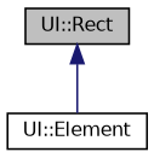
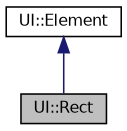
  digraph {
    node [color=black fontname=Helvetica fontsize=10 shape=record style=filled]
    n1 [fillcolor=grey75 fontcolor=black height=0.2 label="UI::Rect" width=0.4]
    n2 [fillcolor=white height=0.2 label="UI::Element" width=0.4]
-   n1 -> n2 [color=midnightblue dir=back fontname=Helvetica fontsize=10 labelfontname=Helvetica labelfontsize=10 style=solid]
+   n2 -> n1 [color=midnightblue dir=back fontname=Helvetica fontsize=10 labelfontname=Helvetica labelfontsize=10 style=solid]
  }
